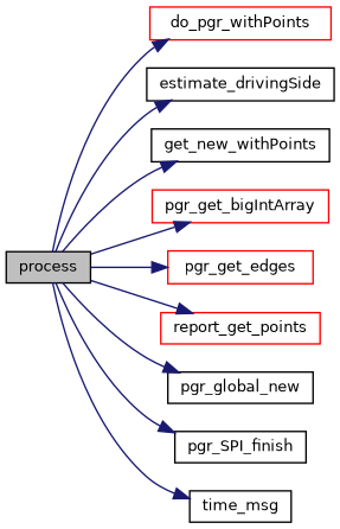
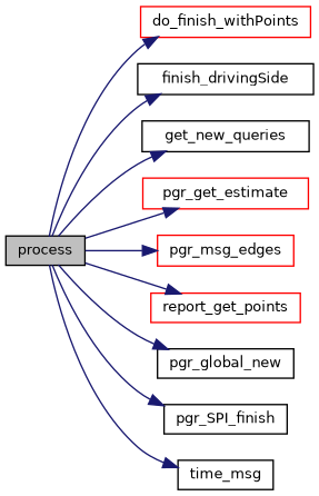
  digraph {
    rankdir=LR
    node [color=black fillcolor=white fontname=Helvetica fontsize=10 shape=record style=filled]
    edge [color=midnightblue fontname=Helvetica fontsize=10 labelfontname=Helvetica labelfontsize=10 style=solid]
    n1 [fillcolor=grey75 fontcolor=black height=0.2 label=process width=0.4]
-   n2 [color=red height=0.2 label=do_pgr_withPoints width=0.4]
-   n3 [height=0.2 label=estimate_drivingSide width=0.4]
-   n4 [height=0.2 label=get_new_withPoints width=0.4]
-   n5 [color=red height=0.2 label=pgr_get_bigIntArray width=0.4]
-   n6 [color=red height=0.2 label=pgr_get_edges width=0.4]
+   n2 [color=red height=0.2 label=do_finish_withPoints width=0.4]
+   n3 [height=0.2 label=finish_drivingSide width=0.4]
+   n4 [height=0.2 label=get_new_queries width=0.4]
+   n5 [color=red height=0.2 label=pgr_get_estimate width=0.4]
+   n6 [color=red height=0.2 label=pgr_msg_edges width=0.4]
    n7 [color=red height=0.2 label=report_get_points width=0.4]
    n8 [height=0.2 label=pgr_global_new width=0.4]
    n9 [height=0.2 label=pgr_SPI_finish width=0.4]
    n10 [height=0.2 label=time_msg width=0.4]
    n1 -> n2
    n1 -> n3
    n1 -> n4
    n1 -> n5
    n1 -> n6
    n1 -> n7
    n1 -> n8
    n1 -> n9
    n1 -> n10
  }
